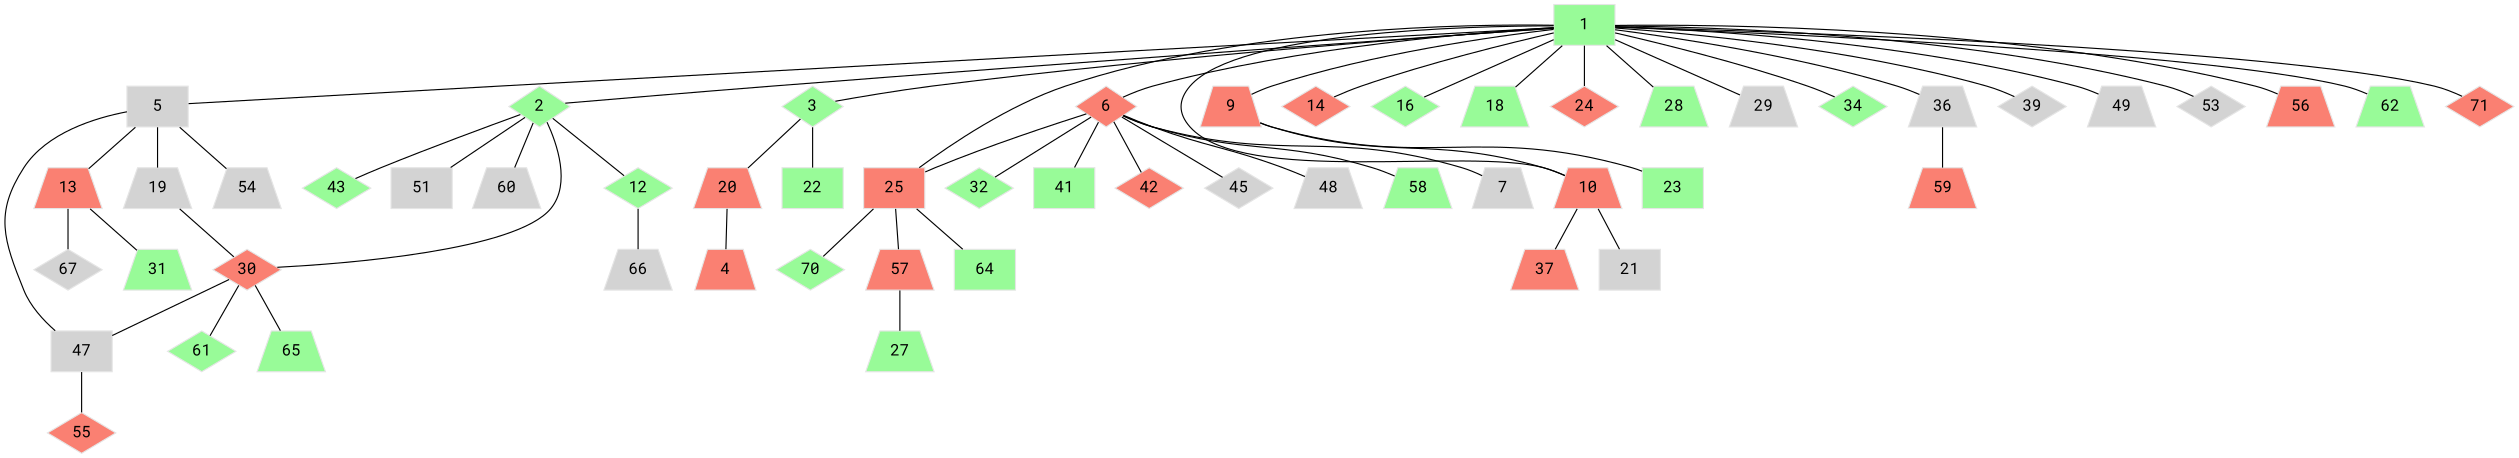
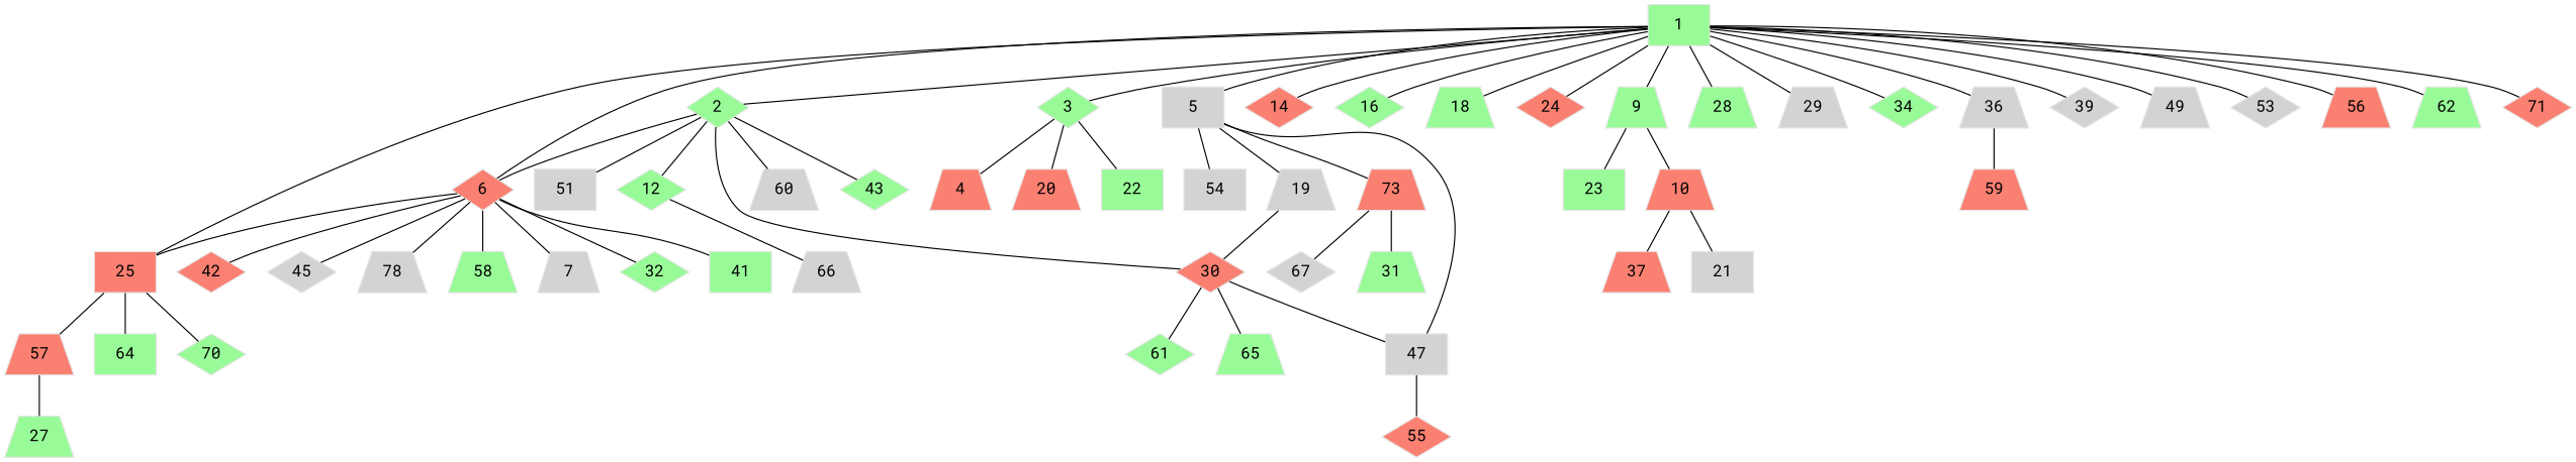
  graph {
    fontname="Roboto Mono"
    node [color=gray90 fillcolor=palegreen fontname="Roboto Mono" shape=trapezium style=filled]
    edge [fontname="Roboto Mono"]
    1 [shape=box super="+15"]
    2 [shape=diamond super="+38"]
    3 [shape=diamond super="+8"]
    5 [fillcolor=lightgrey shape=box super="+50"]
    6 [fillcolor=salmon shape=diamond super="+26"]
-   9 [fillcolor=salmon]
+   9
    10 [fillcolor=salmon super="+11"]
    14 [fillcolor=salmon shape=diamond]
    16 [shape=diamond]
    18
    24 [fillcolor=salmon shape=diamond]
    25 [fillcolor=salmon shape=box super="+35"]
    28
    29 [fillcolor=lightgrey]
    34 [shape=diamond]
    36 [fillcolor=lightgrey super="+52"]
    39 [fillcolor=lightgrey shape=diamond]
    49 [fillcolor=lightgrey]
    53 [fillcolor=lightgrey shape=diamond]
    56 [fillcolor=salmon]
    62
    71 [fillcolor=salmon shape=diamond]
    12 [shape=diamond super="+33"]
    30 [fillcolor=salmon shape=diamond super="+40"]
    43 [shape=diamond]
    51 [fillcolor=lightgrey shape=box]
    60 [fillcolor=lightgrey]
    4 [fillcolor=salmon]
    20 [fillcolor=salmon super="+68"]
    22 [shape=box]
-   13 [fillcolor=salmon super="+17"]
+   13 [fillcolor=salmon super="+17" label=73]
    19 [fillcolor=lightgrey super="+46"]
    47 [fillcolor=lightgrey shape=box super="+72"]
-   54 [fillcolor=lightgrey]
+   54 [fillcolor=lightgrey shape=box]
    7 [fillcolor=lightgrey]
    32 [shape=diamond]
    41 [shape=box]
    42 [fillcolor=salmon shape=diamond]
    45 [fillcolor=lightgrey shape=diamond]
-   48 [fillcolor=lightgrey]
+   48 [fillcolor=lightgrey label=78]
    58
    23 [shape=box super="+69"]
    21 [fillcolor=lightgrey shape=box super="+63"]
    37 [fillcolor=salmon]
    57 [fillcolor=salmon]
    64 [shape=box]
    70 [shape=diamond]
    59 [fillcolor=salmon]
    66 [fillcolor=lightgrey]
    61 [shape=diamond]
    65
    31
    67 [fillcolor=lightgrey shape=diamond]
    55 [fillcolor=salmon shape=diamond]
    27 [super="+44"]
    1 -- 2
    1 -- 3
    1 -- 5
    1 -- 6
    1 -- 9
-   1 -- 10
    1 -- 14
    1 -- 16
    1 -- 18
    1 -- 24
    1 -- 25
    1 -- 28
    1 -- 29
    1 -- 34
    1 -- 36
    1 -- 39
    1 -- 49
    1 -- 53
    1 -- 56
    1 -- 62
    1 -- 71
+   2 -- 6
    2 -- 12
    2 -- 30
    2 -- 43
    2 -- 51
    2 -- 60
-   20 -- 4
+   3 -- 4
    3 -- 20
    3 -- 22
    5 -- 13
    5 -- 19
    5 -- 47
    5 -- 54
    6 -- 25
    6 -- 7
    6 -- 32 [weight=2]
    6 -- 41
    6 -- 42
    6 -- 45
    6 -- 48
    6 -- 58
    9 -- 10
    9 -- 23
    10 -- 21
    10 -- 37
    25 -- 57
    25 -- 64
    25 -- 70
    36 -- 59
    12 -- 66
    30 -- 47
    30 -- 61
    30 -- 65
    13 -- 31
    13 -- 67
    19 -- 30
    47 -- 55
    57 -- 27
  }
